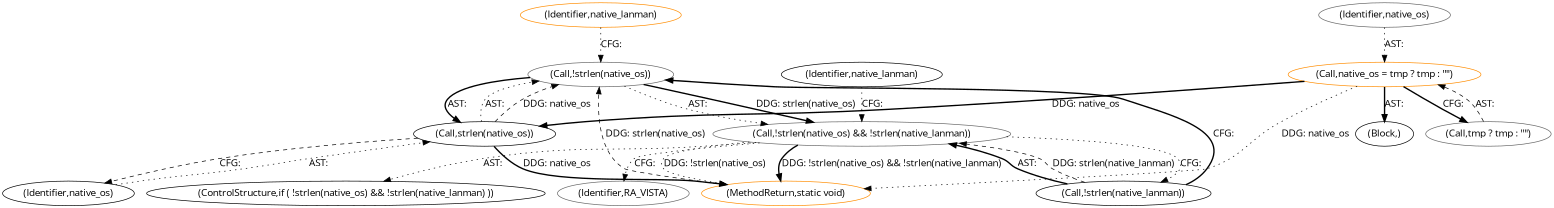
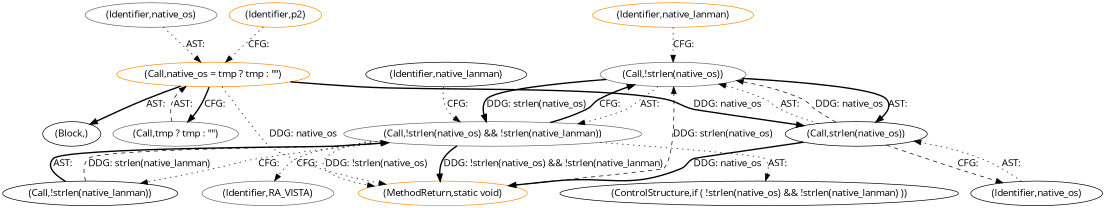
  digraph {
    fontname="Open Sans"
    node [color=black fontname="Open Sans"]
    edge [fontname="Open Sans" style=dotted]
    n1 [color=gray40 label="(Call,!strlen(native_os))"]
    n2 [label="(Call,strlen(native_os))"]
    n3 [color=gray40 label="(Call,!strlen(native_os) && !strlen(native_lanman))"]
    n4 [color=darkorange label="(MethodReturn,static void)"]
    n5 [label="(Identifier,native_os)"]
    n6 [label="(Call,!strlen(native_lanman))"]
    n7 [label="(ControlStructure,if ( !strlen(native_os) && !strlen(native_lanman) ))"]
    n8 [color=gray40 label="(Identifier,RA_VISTA)"]
    n9 [color=darkorange label="(Call,native_os = tmp ? tmp : \"\")"]
    n10 [color=gray40 label="(Call,tmp ? tmp : \"\")"]
    n11 [label="(Block,)"]
+   n12 [color=darkorange label="(Identifier,p2)"]
    n13 [label="(Identifier,native_lanman)"]
    n14 [color=gray40 label="(Identifier,native_os)"]
    n15 [color=darkorange label="(Identifier,native_lanman)"]
    n1 -> n2 [label="AST: " style=bold]
    n1 -> n3 [label="AST: "]
    n1 -> n3 [label="DDG: strlen(native_os)" style=bold]
    n2 -> n1 [label="AST: "]
    n2 -> n1 [label="DDG: native_os" style=dashed]
    n2 -> n4 [label="DDG: native_os" style=bold]
    n2 -> n5 [label="CFG: " style=dashed]
-   n6 -> n1 [label="CFG: " style=bold]
+   n3 -> n1 [label="CFG: " style=bold]
    n3 -> n4 [label="DDG: !strlen(native_os)"]
    n3 -> n4 [label="DDG: !strlen(native_os) && !strlen(native_lanman)" style=bold]
    n3 -> n6 [label="CFG: "]
    n3 -> n7 [label="AST: "]
    n3 -> n8 [label="CFG: "]
    n4 -> n1 [label="DDG: strlen(native_os)" style=dashed]
    n5 -> n2 [label="AST: "]
    n6 -> n3 [label="AST: " style=bold]
    n6 -> n3 [label="DDG: strlen(native_lanman)" style=dashed]
    n9 -> n2 [label="DDG: native_os" style=bold]
    n9 -> n4 [label="DDG: native_os"]
    n9 -> n10 [label="CFG: " style=bold]
    n9 -> n11 [label="AST: " style=bold]
    n10 -> n9 [label="AST: " style=dashed]
+   n12 -> n9 [label="CFG: "]
    n13 -> n3 [label="CFG: "]
    n14 -> n9 [label="AST: "]
    n15 -> n1 [label="CFG: "]
  }
